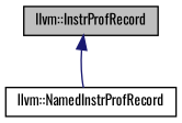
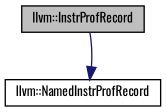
  digraph {
    fontname=Oswald
    node [color=black fontname=Oswald fontsize=10 shape=record]
    n1 [fillcolor=grey75 fontcolor=black height=0.2 label="llvm::InstrProfRecord" style=filled width=0.4]
    n2 [height=0.2 label="llvm::NamedInstrProfRecord" width=0.4]
-   n1 -> n2 [color=midnightblue dir=back fontname=Oswald fontsize=10 labelfontname=Helvetica labelfontsize=10 style=solid]
+   n2 -> n1 [color=midnightblue dir=back fontname=Oswald fontsize=10 labelfontname=Helvetica labelfontsize=10 style=solid]
  }
